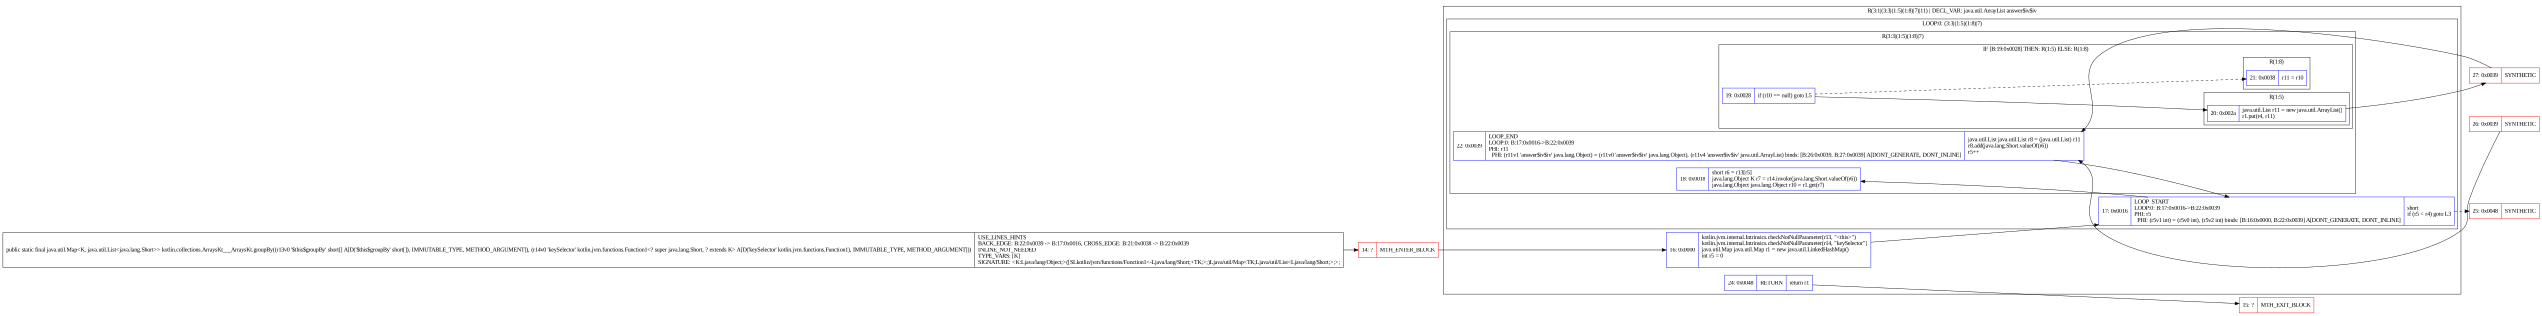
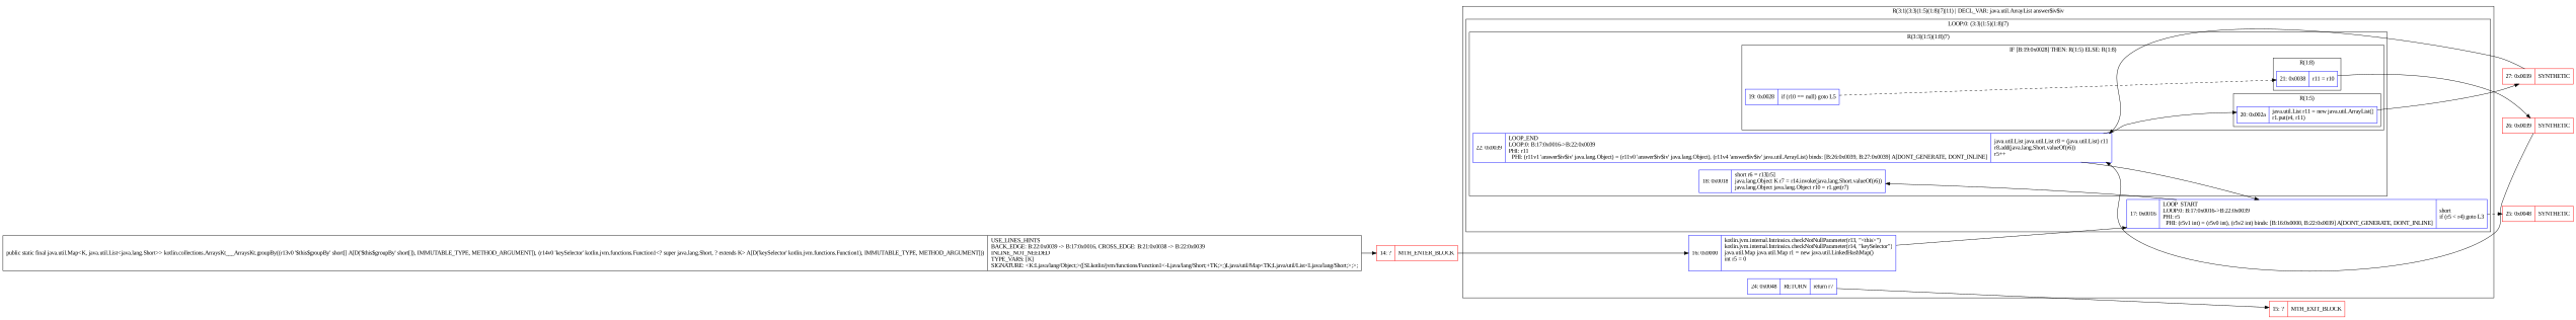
  digraph {
    fontname="Liberation Serif"
    rankdir=LR
    node [color=blue fontname="Liberation Serif" shape=record]
    edge [fontname="Liberation Serif"]
    n1 [label="{20\:\ 0x002a|java.util.List r11 = new java.util.ArrayList()\lr1.put(r4, r11)\l}"]
    n2 [label="{21\:\ 0x0038|r11 = r10\l}"]
    n3 [label="{19\:\ 0x0028|if (r10 == null) goto L5\l}"]
    n4 [label="{18\:\ 0x0018|short r6 = r13[r5]\ljava.lang.Object K r7 = r14.invoke(java.lang.Short.valueOf(r6))\ljava.lang.Object java.lang.Object r10 = r1.get(r7)\l}"]
    n5 [label="{22\:\ 0x0039|LOOP_END\lLOOP:0: B:17:0x0016\-\>B:22:0x0039\lPHI: r11 \l  PHI: (r11v1 'answer$iv$iv' java.lang.Object) = (r11v0 'answer$iv$iv' java.lang.Object), (r11v4 'answer$iv$iv' java.util.ArrayList) binds: [B:26:0x0039, B:27:0x0039] A[DONT_GENERATE, DONT_INLINE]\l|java.util.List java.util.List r8 = (java.util.List) r11\lr8.add(java.lang.Short.valueOf(r6))\lr5++\l}"]
    n6 [label="{17\:\ 0x0016|LOOP_START\lLOOP:0: B:17:0x0016\-\>B:22:0x0039\lPHI: r5 \l  PHI: (r5v1 int) = (r5v0 int), (r5v2 int) binds: [B:16:0x0000, B:22:0x0039] A[DONT_GENERATE, DONT_INLINE]\l|short \lif (r5 \< r4) goto L3\l}"]
    n7 [label="{16\:\ 0x0000|kotlin.jvm.internal.Intrinsics.checkNotNullParameter(r13, \"\<this\>\")\lkotlin.jvm.internal.Intrinsics.checkNotNullParameter(r14, \"keySelector\")\ljava.util.Map java.util.Map r1 = new java.util.LinkedHashMap()\lint r5 = 0\l\l}"]
-   n8 [label="{24\:\ 0x0048|RETURN\l|return r1\l}"]
+   n8 [label="{24\:\ 0x0048|RETURN\l|return r7\l}"]
    n9 [color=red label="{27\:\ 0x0039|SYNTHETIC\l}"]
    n10 [color=red label="{26\:\ 0x0039|SYNTHETIC\l}"]
    n11 [color=red label="{25\:\ 0x0048|SYNTHETIC\l}"]
    n12 [color=red label="{15\:\ ?|MTH_EXIT_BLOCK\l}"]
    n13 [color=red label="{14\:\ ?|MTH_ENTER_BLOCK\l}"]
    n14 [label="{public static final java.util.Map\<K, java.util.List\<java.lang.Short\>\> kotlin.collections.ArraysKt___ArraysKt.groupBy((r13v0 '$this$groupBy' short[] A[D('$this$groupBy' short[]), IMMUTABLE_TYPE, METHOD_ARGUMENT]), (r14v0 'keySelector' kotlin.jvm.functions.Function1\<? super java.lang.Short, ? extends K\> A[D('keySelector' kotlin.jvm.functions.Function1), IMMUTABLE_TYPE, METHOD_ARGUMENT]))  | USE_LINES_HINTS\lBACK_EDGE: B:22:0x0039 \-\> B:17:0x0016, CROSS_EDGE: B:21:0x0038 \-\> B:22:0x0039\lINLINE_NOT_NEEDED\lTYPE_VARS: [K]\lSIGNATURE: \<K:Ljava\/lang\/Object;\>([SLkotlin\/jvm\/functions\/Function1\<\-Ljava\/lang\/Short;+TK;\>;)Ljava\/util\/Map\<TK;Ljava\/util\/List\<Ljava\/lang\/Short;\>;\>;\l}" color=""]
    subgraph cluster_1 {
      label="R(3:1|(3:3|(1:5)(1:8)|7)|11) | DECL_VAR: java.util.ArrayList answer$iv$iv\l"
      n7
      n8
      subgraph cluster_2 {
        label="LOOP:0: (3:3|(1:5)(1:8)|7)"
        n6
        subgraph cluster_3 {
          label="R(3:3|(1:5)(1:8)|7)"
          n4
          n5
          subgraph cluster_4 {
            label="IF [B:19:0x0028] THEN: R(1:5) ELSE: R(1:8)"
            n3
            subgraph cluster_5 {
              label="R(1:5)"
              n1
            }
            subgraph cluster_6 {
              label="R(1:8)"
              n2
            }
          }
        }
      }
    }
    n1 -> n9
-   n3 -> n1
+   n2 -> n10
+   n5 -> n1
    n3 -> n2 [style=dashed]
    n5 -> n6
    n6 -> n4
    n6 -> n11 [style=dashed]
    n7 -> n6
    n8 -> n12
    n9 -> n5
    n10 -> n5
    n13 -> n7
    n14 -> n13
  }
